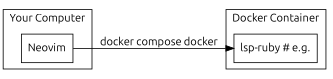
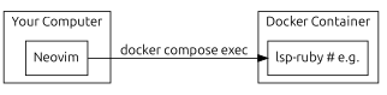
  digraph {
    rankdir=LR
    fontname=Ubuntu
    node [shape=box fontname=Ubuntu]
    n1 [label=Neovim]
    n2 [label="lsp-ruby # e.g."]
    subgraph cluster_1 {
      label="Your Computer"
      n1
    }
    subgraph cluster_2 {
      label="Docker Container"
      n2
    }
-   n1 -> n2 [fontname=Ubuntu label="docker compose docker"]
+   n1 -> n2 [fontname=Ubuntu label="docker compose exec"]
  }
